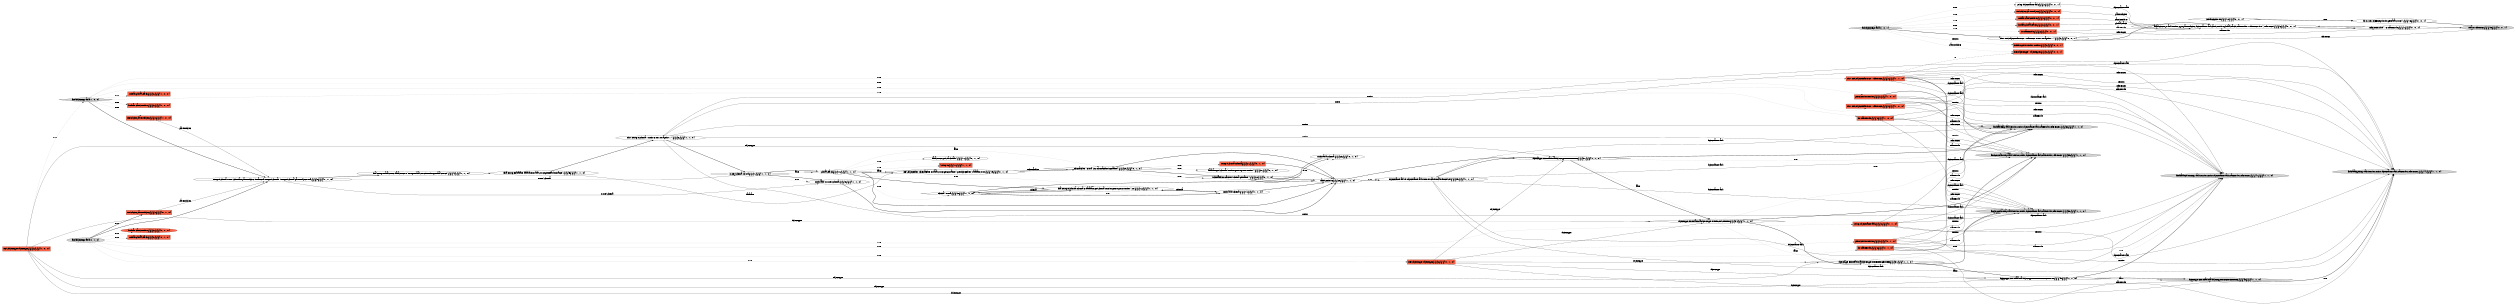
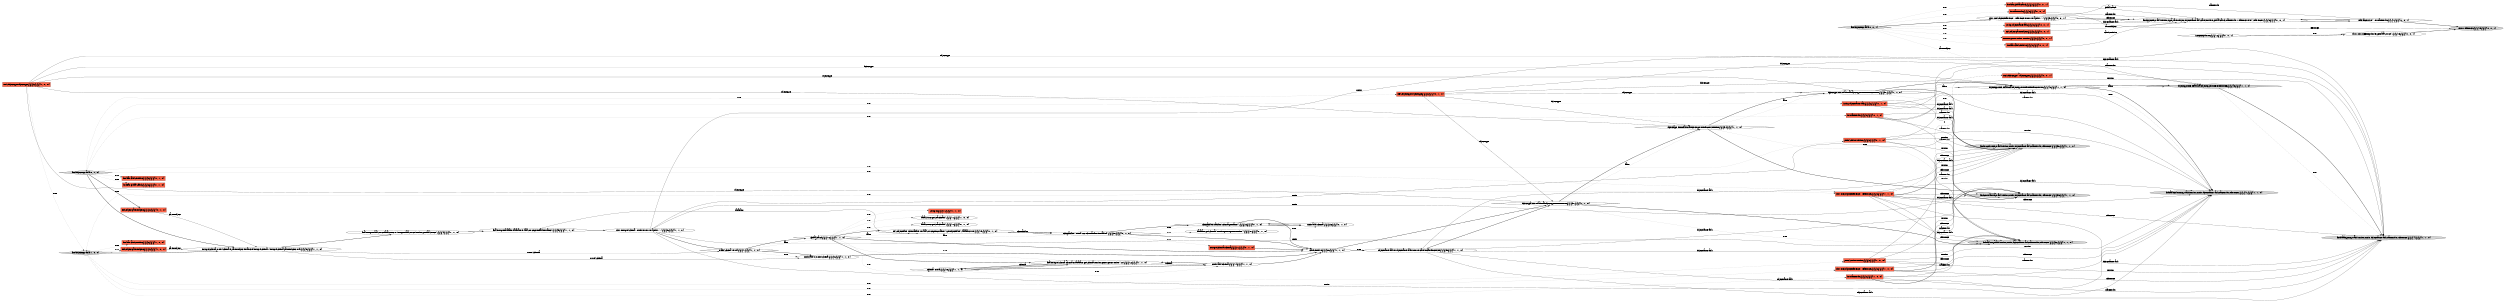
  digraph {
    rankdir=LR
    node [fillcolor=white shape=box style=filled]
    edge [style=solid]
    n1 [fillcolor=lightgray label="findTablesByMask(session,nsList,objectNameMask,maxResults,references)@@@32@@@['1', '1', '0']" shape=ellipse]
    n2 [fillcolor=lightgray label="return references@@@15@@@['0', '0', '1']" shape=ellipse]
-   n4 [fillcolor=tomato label="boolean globalSearch@@@2@@@['1', '0', '0']"]
+   n3 [label="dataSource.getSearchPath()@@@11@@@['1', '0', '0']" shape=ellipse]
    n5 [fillcolor=tomato label="List<DBSObjectReference> references@@@2@@@['1', '1', '0']"]
    n6 [fillcolor=tomato label="DBSObjectType(( objectTypes@@@2@@@['0', '0', '1']"]
    n7 [fillcolor=lightgray label="findConstraintsByMask(session,nsList,objectNameMask,maxResults,references)@@@35@@@['1', '1', '0']" shape=ellipse]
    n8 [fillcolor=lightgray label="findProceduresByMask(session,nsList,objectNameMask,maxResults,references)@@@38@@@['1', '1', '0']" shape=ellipse]
    n9 [fillcolor=lightgray label="findDataTypesByMask(session,nsList,objectNameMask,maxResults,references)@@@44@@@['1', '1', '0']" shape=ellipse]
    n10 [fillcolor=lightgray label="findTableColumnsByMask(session,nsList,objectNameMask,maxResults,references)@@@41@@@['1', '1', '0']" shape=ellipse]
    n11 [label="schemaFilter.matches(schema.getName())@@@22@@@['0', '1', '0']" shape=diamond]
    n12 [label="!caseSensitive@@@28@@@['1', '1', '0']" shape=ellipse]
    n13 [label="nsList.add(schema)@@@23@@@['0', '1', '0']" shape=ellipse]
    n14 [label="objectNameMask = objectNameMask.toLowerCase(Locale.ENGLISH)@@@29@@@['1', '1', '0']" shape=ellipse]
    n15 [label="objectType == RelationalObjectType.TYPE_TABLE@@@31@@@['1', '1', '0']" shape=diamond]
    n16 [label="!globalSearch@@@10@@@['1', '1', '0']" shape=diamond]
    n17 [label="dataSource.getSearchPath()@@@11@@@['0', '1', '0']" shape=ellipse]
    n18 [label="schema != null@@@13@@@['1', '1', '0']" shape=diamond]
    n19 [fillcolor=tomato label="String sn@@@11@@@['1', '1', '0']"]
    n20 [label="final PostgreSchema schema = database.getSchema(session.getProgressMonitor(),sn)@@@12@@@['1', '1', '0']" shape=ellipse]
    n21 [label="schemaFilter != null && schemaFilter.isEnabled()@@@20@@@['0', '1', '0']" shape=diamond]
    n22 [label="DBSObjectFilter schemaFilter = dataSource.getContainer().getObjectFilter(,database,true)@@@19@@@['0', '1', '0']" shape=ellipse]
    n23 [label="nsList.add(schema)@@@14@@@['1', '1', '0']" shape=ellipse]
    n24 [label="database.getSchemas(session.getProgressMonitor())@@@21@@@['0', '1', '0']" shape=ellipse]
    n25 [fillcolor=tomato label="PostgreSchema schema@@@21@@@['0', '1', '0']"]
    n26 [label="objectType == RelationalObjectType.TYPE_CONSTRAINT@@@34@@@['1', '1', '0']" shape=diamond]
-   n27 [fillcolor=tomato label="boolean caseSensitive@@@2@@@['0', '1', '0']" shape=ellipse]
+   n27 [fillcolor=tomato label="boolean caseSensitive@@@2@@@['0', '1', '0']"]
    n28 [fillcolor=tomato label="DBSObject parentObject@@@2@@@['0', '0', '1']"]
    n29 [label="findObjectsByMask(session,type,parentObject,objectNameMask,caseSensitive,globalSearch,maxResults - references.size(),references)@@@6@@@['0', '0', '1']" shape=ellipse]
    n30 [label="references.size() >= maxResults@@@7@@@['0', '0', '1']" shape=diamond]
    n31 [fillcolor=tomato label="DBSObject parentObject@@@2@@@['1', '0', '0']"]
    n32 [label="PostgreSchema ownerSchema = parentObject instanceof PostgreSchema? (PostgreSchema)parentObject: null@@@3@@@['1', '1', '0']" shape=ellipse]
    n33 [label="ownerSchema != null@@@7@@@['1', '1', '0']" shape=diamond]
    n34 [label="final PostgreDataSource dataSource = (PostgreDataSource)session.getDataSource()@@@4@@@['1', '1', '0']" shape=ellipse]
    n35 [label="nsList.add(0,ownerSchema)@@@8@@@['1', '1', '0']" shape=ellipse]
    n36 [fillcolor=tomato label="boolean caseSensitive@@@2@@@['1', '0', '0']"]
    n37 [fillcolor=tomato label="List<DBSObjectReference> references@@@2@@@['1', '0', '0']"]
    n38 [fillcolor=tomato label="DBSObjectType objectType@@@2@@@['1', '0', '0']"]
    n39 [label="objectType == RelationalObjectType.TYPE_PROCEDURE@@@37@@@['1', '1', '0']" shape=diamond]
    n40 [label="objectType == RelationalObjectType.TYPE_TABLE_COLUMN@@@40@@@['1', '1', '0']" shape=diamond]
    n41 [fillcolor=lightgray label="objectType == RelationalObjectType.TYPE_DATA_TYPE@@@43@@@['1', '1', '0']" shape=diamond]
    n42 [fillcolor=lightgray label="findObjectsByMask['1', '0', '0']" shape=diamond]
    n43 [fillcolor=tomato label="boolean caseSensitive@@@2@@@['0', '0', '1']"]
    n44 [fillcolor=tomato label="boolean globalSearch@@@2@@@['0', '1', '0']"]
    n45 [label="SQLException ex@@@12@@@['0', '0', '1']" shape=diamond]
    n46 [label="throw new DBException(ex,getDataSource())@@@13@@@['0', '0', '1']" shape=ellipse]
-   n47 [fillcolor=lightgray label="findObjectsByMask['0', '1', '0']" shape=ellipse]
+   n47 [fillcolor=lightgray label="findObjectsByMask['0', '1', '0']" shape=diamond]
    n48 [fillcolor=tomato label="DBSObjectType objectType@@@2@@@['0', '1', '0']"]
    n49 [fillcolor=tomato label="DBSObject parentObject@@@2@@@['0', '1', '0']"]
    n50 [fillcolor=tomato label="JDBCSession session@@@2@@@['0', '1', '0']"]
    n51 [fillcolor=tomato label="int maxResults@@@2@@@['0', '1', '0']"]
    n52 [fillcolor=tomato label="String objectNameMask@@@2@@@['0', '1', '0']"]
    n53 [label="List<PostgreSchema> nsList = new ArrayList<>()@@@6@@@['1', '1', '0']" shape=ellipse]
    n54 [fillcolor=tomato label="int maxResults@@@2@@@['1', '0', '0']"]
    n55 [fillcolor=tomato label="JDBCSession session@@@2@@@['1', '0', '0']"]
    n56 [fillcolor=tomato label="boolean globalSearch@@@2@@@['0', '0', '1']"]
    n57 [label="List<DBSObjectReference> references = new ArrayList<>()@@@3@@@['0', '0', '1']" shape=ellipse]
-   n58 [label="String objectNameMask@@@2@@@['0', '0', '1']"]
+   n58 [fillcolor=tomato label="String objectNameMask@@@2@@@['0', '0', '1']"]
    n59 [fillcolor=tomato label="int maxResults@@@2@@@['0', '0', '1']"]
    n60 [label="final PostgreDatabase database = dataSource.getDefaultInstance()@@@5@@@['1', '1', '0']" shape=ellipse]
    n61 [fillcolor=tomato label="DBRProgressMonitor monitor@@@2@@@['0', '0', '1']"]
    n62 [fillcolor=lightgray label="findObjectsByMask['0', '0', '1']" shape=diamond]
    n5 -> n1 [label=references]
    n5 -> n1 [label=objectNameMask]
    n5 -> n6 [label=0 style=dashed]
    n5 -> n7 [label=objectNameMask]
    n5 -> n7 [label=references]
    n5 -> n8 [label=references]
    n5 -> n8 [label=objectNameMask]
    n5 -> n9 [label=objectNameMask]
    n5 -> n9 [label=references]
    n5 -> n10 [label=objectNameMask]
    n5 -> n10 [label=references]
    n11 -> n12 [style=bold]
    n11 -> n13 [label=true style=dotted]
    n11 -> n13 [style=bold]
    n12 -> n14 [style=bold]
    n12 -> n14 [label=true style=dotted]
    n12 -> n15 [style=bold]
    n13 -> n11 [style=bold]
    n14 -> n1 [label=objectNameMask]
    n14 -> n7 [label=objectNameMask]
    n14 -> n8 [label=objectNameMask]
    n14 -> n9 [label=objectNameMask]
    n14 -> n10 [label=objectNameMask]
    n14 -> n15 [style=bold]
    n15 -> n1 [style=bold]
    n15 -> n1 [label=true style=dotted]
    n15 -> n26 [label=false style=dotted]
    n15 -> n26 [style=bold]
+   n16 -> n3 [label=true style=dotted]
    n16 -> n12 [style=bold]
    n16 -> n17 [label=true style=dotted]
    n16 -> n18 [label=true style=dotted]
    n16 -> n19 [label=true style=dotted]
    n16 -> n20 [label=true style=dotted]
    n16 -> n20 [style=bold]
    n16 -> n21 [label=false style=dotted]
    n16 -> n22 [style=bold]
    n16 -> n22 [label=false style=dotted]
-   n18 -> n12 [style=bold]
    n18 -> n20 [style=bold]
    n18 -> n23 [label=true style=dotted]
    n18 -> n23 [style=bold]
    n20 -> n18 [label=schema]
    n20 -> n18 [style=bold]
    n20 -> n23 [label=schema]
    n21 -> n11 [label=true style=dotted]
    n21 -> n11 [style=bold]
    n21 -> n12 [style=bold]
    n21 -> n24 [label=true style=dotted]
    n21 -> n25 [label=true style=dotted]
    n22 -> n21 [style=bold]
    n22 -> n21 [label=schemaFilter]
    n23 -> n12 [style=bold]
    n23 -> n20 [style=bold]
    n25 -> n12 [style=bold]
    n26 -> n7 [label=true style=dotted]
    n26 -> n7 [style=bold]
    n26 -> n39 [label=false style=dotted]
    n26 -> n39 [style=bold]
    n28 -> n29 [label=parentObject]
    n29 -> n30 [style=bold]
    n30 -> n2 [style=bold]
    n30 -> n29 [style=bold]
    n31 -> n32 [label=parentObject]
    n32 -> n33 [label=ownerSchema]
    n32 -> n34 [style=bold]
    n32 -> n35 [label=ownerSchema]
    n33 -> n16 [label=false style=dotted]
    n33 -> n16 [style=bold]
    n33 -> n35 [style=bold]
    n33 -> n35 [label=true style=dotted]
    n34 -> n60 [style=bold]
    n35 -> n12 [style=bold]
    n37 -> n1 [label=references]
    n37 -> n7 [label=references]
    n37 -> n8 [label=references]
    n37 -> n9 [label=references]
    n37 -> n10 [label=references]
    n38 -> n15 [label=objectType]
    n38 -> n26 [label=objectType]
    n38 -> n39 [label=objectType]
    n38 -> n40 [label=objectType]
    n38 -> n41 [label=objectType]
    n38 -> n42 [label=true style=dotted]
    n39 -> n8 [style=bold]
    n39 -> n8 [label=true style=dotted]
    n39 -> n40 [style=bold]
    n39 -> n40 [label=false style=dotted]
    n40 -> n10 [style=bold]
    n40 -> n10 [label=true style=dotted]
    n40 -> n41 [label=false style=dotted]
    n40 -> n41 [style=bold]
    n41 -> n9 [style=bold]
    n41 -> n9 [label=true style=dotted]
-   n42 -> n4 [label=true style=dotted]
    n42 -> n5 [label=true style=dotted]
    n42 -> n31 [label=true style=dotted]
    n42 -> n32 [style=bold]
    n42 -> n36 [label=true style=dotted]
    n42 -> n37 [label=true style=dotted]
    n42 -> n54 [label=true style=dotted]
    n42 -> n55 [label=true style=dotted]
    n43 -> n29 [label=caseSensitive]
    n45 -> n46 [label=true style=dotted]
    n45 -> n46 [style=bold]
    n46 -> n2 [style=bold]
+   n47 -> n5 [label=true style=dotted]
    n47 -> n27 [label=true style=dotted]
    n47 -> n32 [style=bold]
    n47 -> n44 [label=true style=dotted]
    n47 -> n48 [label=true style=dotted]
    n47 -> n49 [label=true style=bold]
    n47 -> n50 [label=true style=dotted]
    n47 -> n51 [label=true style=dotted]
    n47 -> n52 [label=true style=dotted]
    n48 -> n15 [label=objectType]
    n48 -> n26 [label=objectType]
    n48 -> n39 [label=objectType]
    n48 -> n40 [label=objectType]
    n48 -> n41 [label=objectType]
    n49 -> n32 [label=parentObject]
    n50 -> n1 [label=session]
    n50 -> n7 [label=session]
    n50 -> n8 [label=session]
    n50 -> n9 [label=session]
    n50 -> n10 [label=session]
    n51 -> n1 [label=maxResults]
    n51 -> n7 [label=maxResults]
    n51 -> n8 [label=maxResults]
    n51 -> n9 [label=maxResults]
    n51 -> n10 [label=maxResults]
    n52 -> n1 [label=objectNameMask]
    n52 -> n7 [label=objectNameMask]
    n52 -> n8 [label=objectNameMask]
    n52 -> n9 [label=objectNameMask]
    n52 -> n10 [label=objectNameMask]
    n53 -> n1 [label=nsList]
    n53 -> n7 [label=nsList]
    n53 -> n8 [label=nsList]
    n53 -> n9 [label=nsList]
    n53 -> n10 [label=nsList]
    n53 -> n33 [style=bold]
    n54 -> n1 [label=maxResults]
    n54 -> n7 [label=maxResults]
    n54 -> n8 [label=maxResults]
    n54 -> n9 [label=maxResults]
    n54 -> n10 [label=maxResults]
    n55 -> n1 [label=session]
    n55 -> n7 [label=session]
    n55 -> n8 [label=session]
    n55 -> n9 [label=session]
    n55 -> n10 [label=session]
    n56 -> n29 [label=globalSearch]
    n57 -> n2 [label=references]
    n57 -> n29 [label=references]
    n57 -> n29 [style=bold]
    n58 -> n29 [label=objectNameMask]
    n59 -> n29 [label=maxResults]
    n59 -> n30 [label=maxResults]
    n60 -> n22 [label=database]
    n60 -> n53 [style=bold]
    n62 -> n6 [label=parentObject style=dotted]
    n62 -> n28 [label=true style=dotted]
    n62 -> n43 [label=true style=dotted]
    n62 -> n56 [label=true style=dotted]
    n62 -> n57 [style=bold]
    n62 -> n58 [label=true style=dotted]
    n62 -> n59 [label=true style=dotted]
-   n62 -> n61 [label=session style=dotted]
+   n62 -> n61 [label=true style=dotted]
  }
